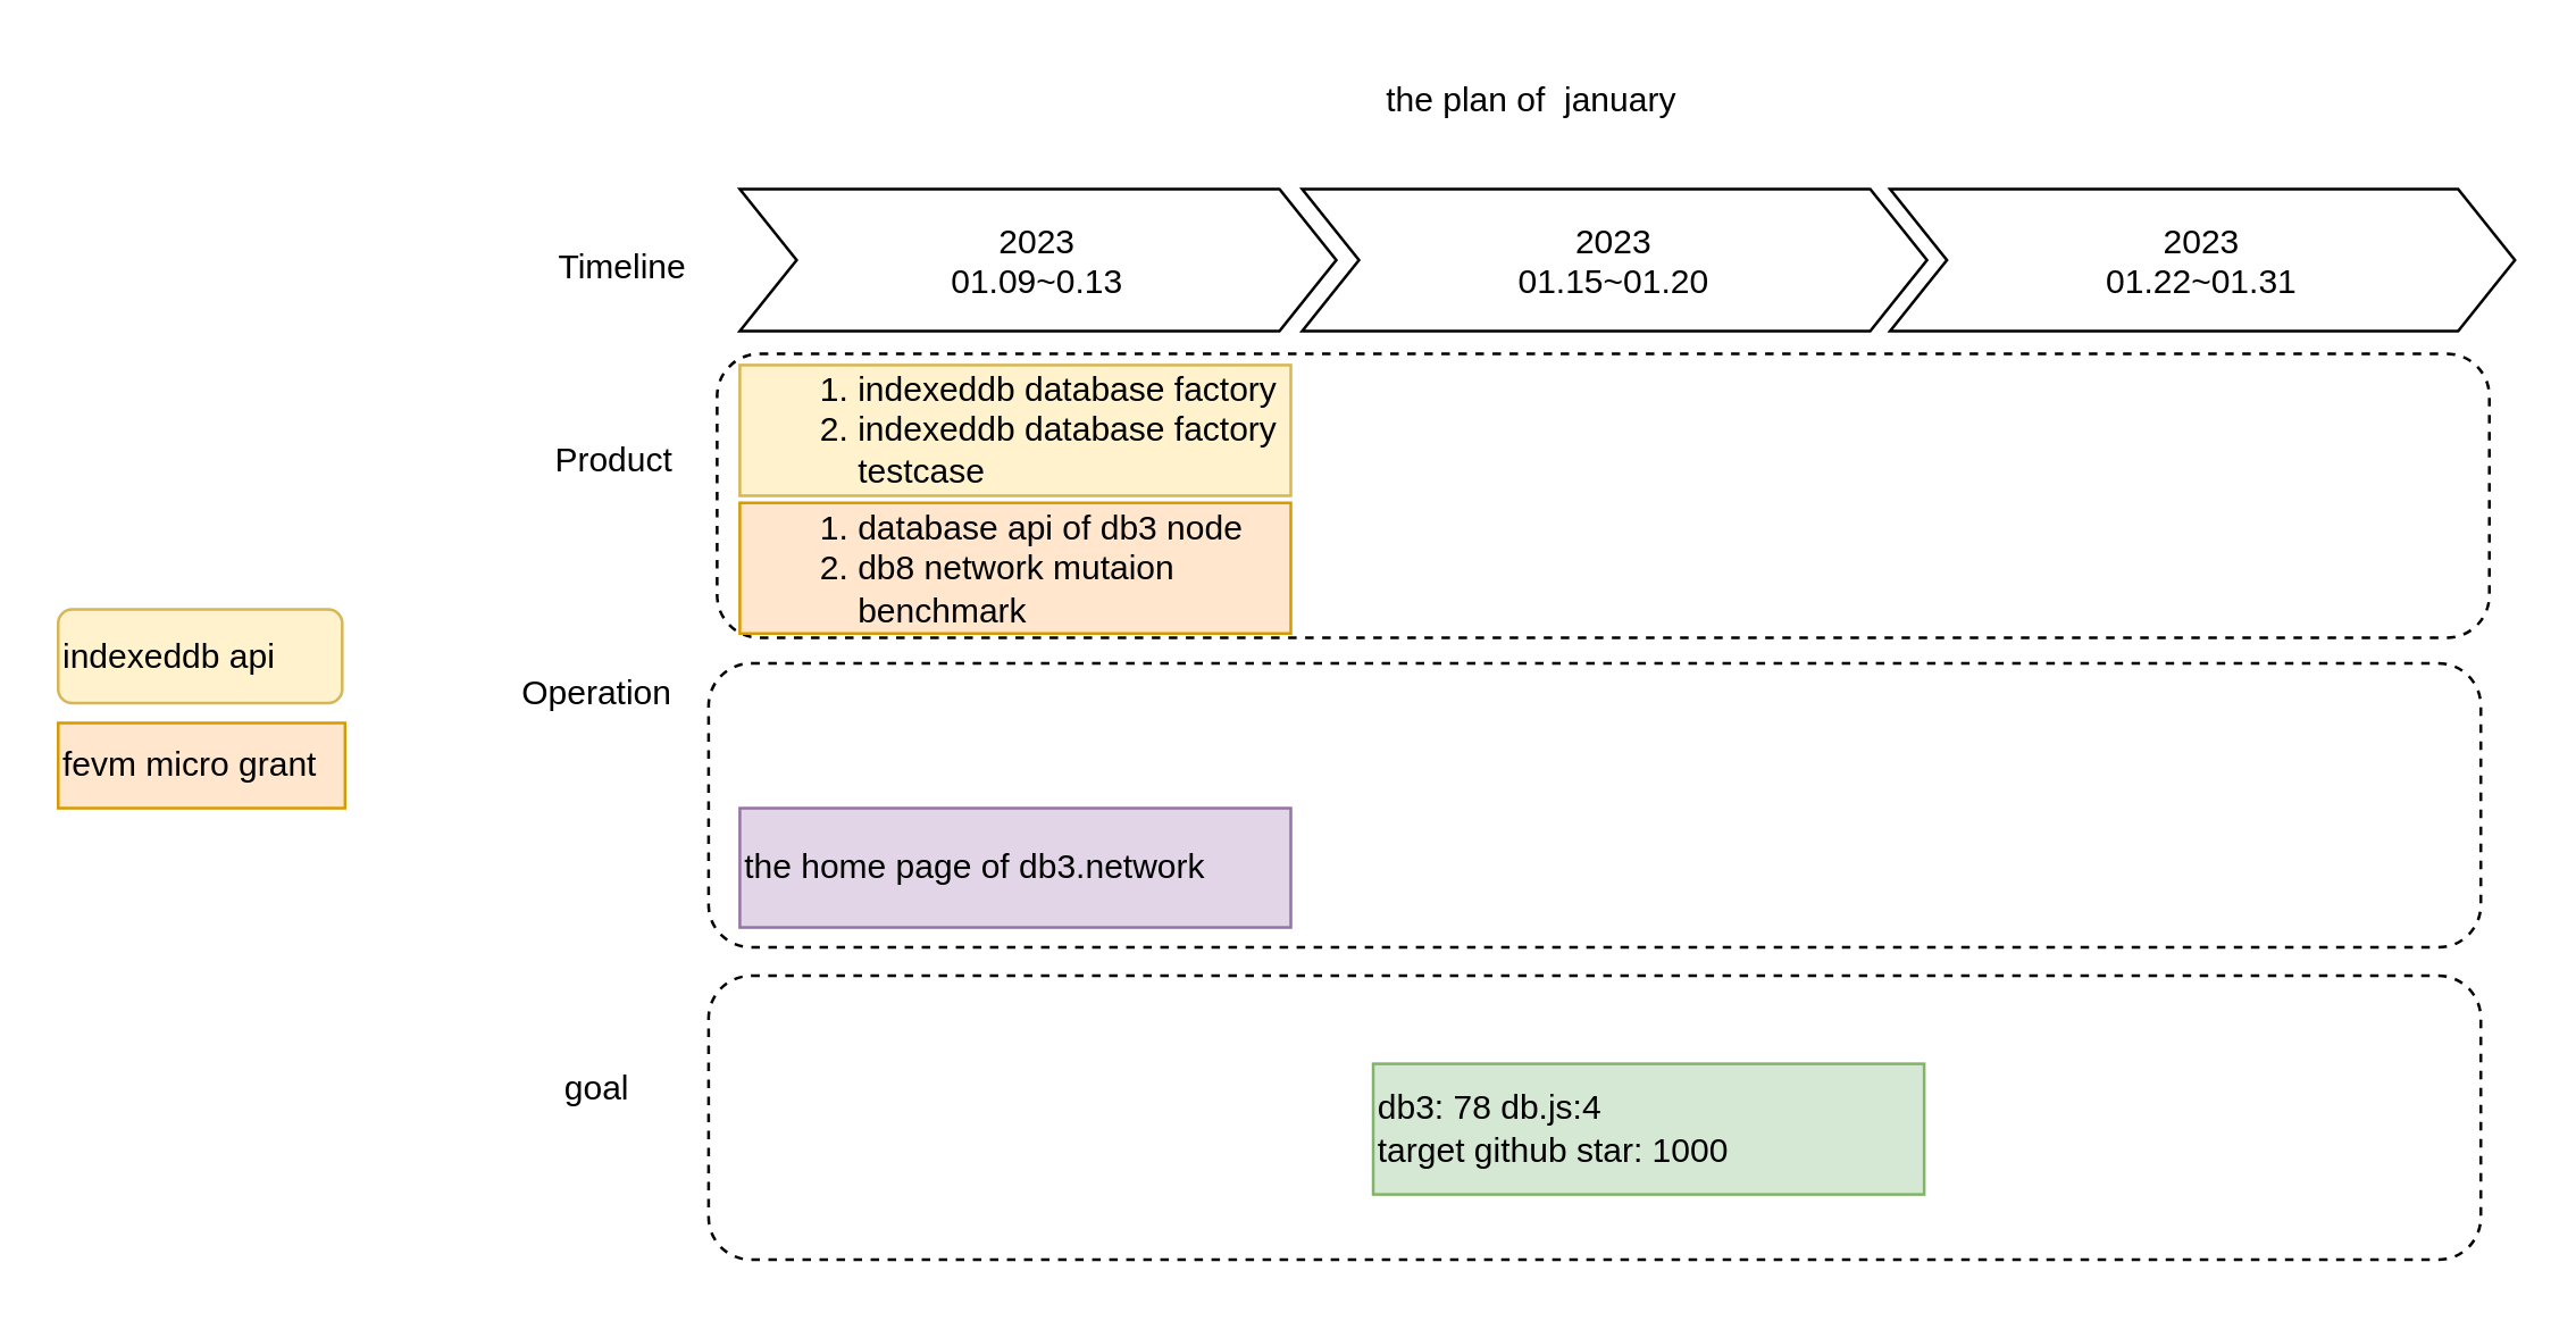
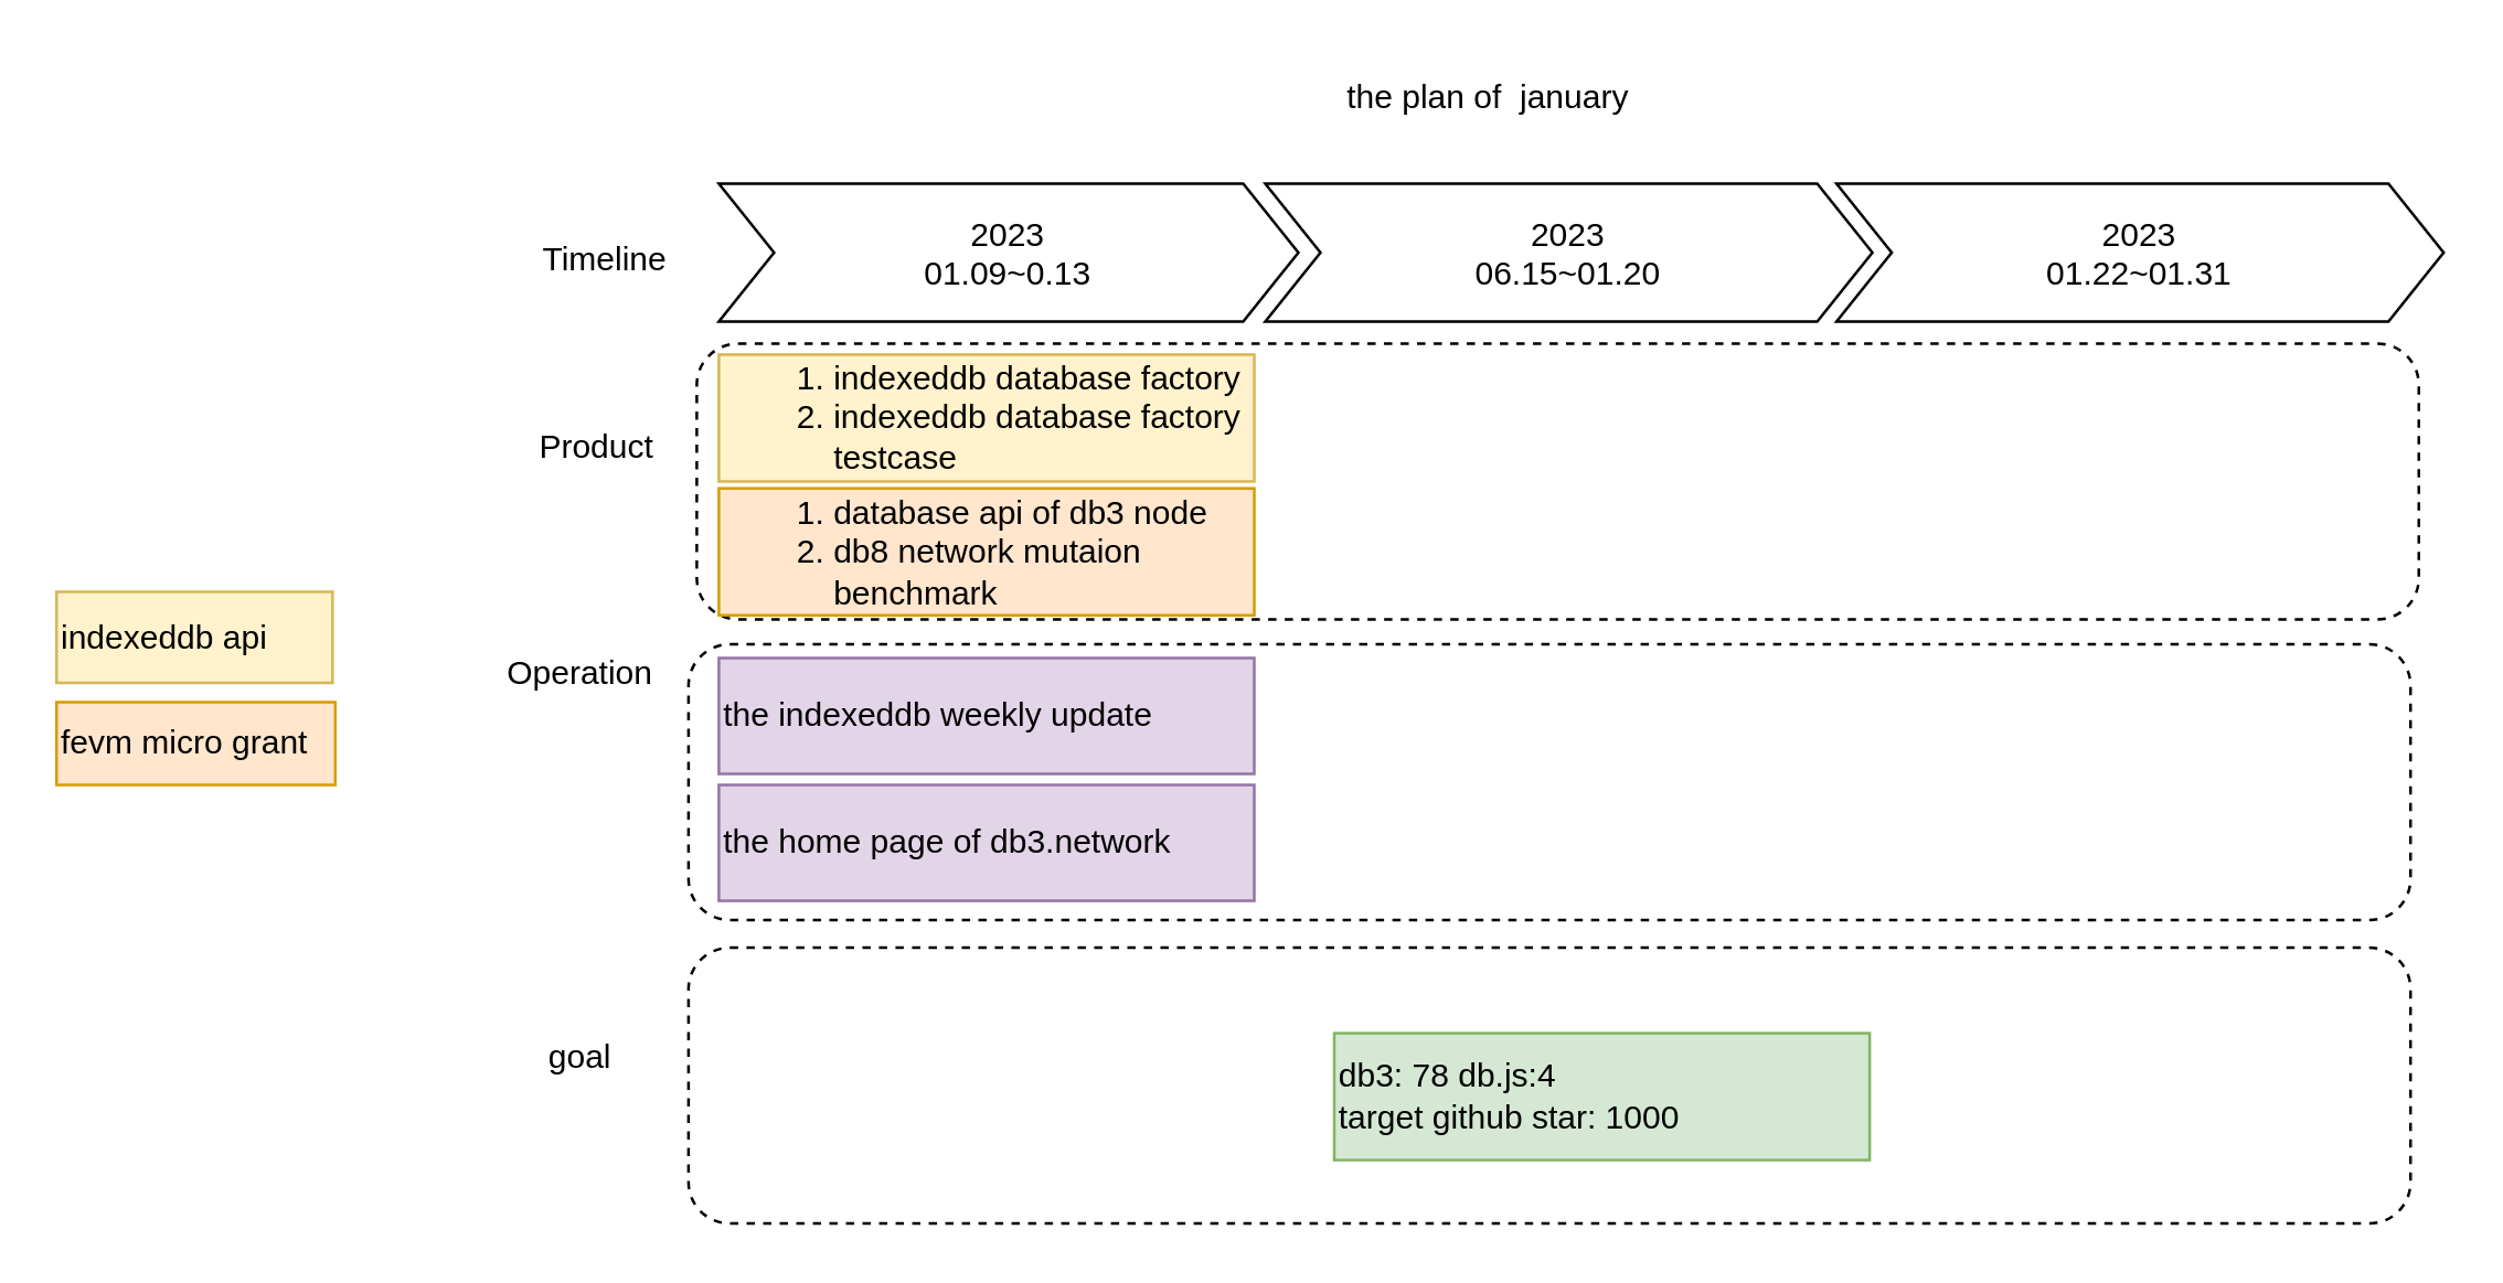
  <mxCell id="0" />
  <mxCell id="1" parent="0" />
  <mxCell id="2" value="" style="rounded=1;whiteSpace=wrap;html=1;dashed=1;" parent="1" vertex="1"><mxGeometry x="249" y="233" width="624" height="100" as="geometry" /></mxCell>
  <mxCell id="3" value="" style="rounded=1;whiteSpace=wrap;html=1;dashed=1;" parent="1" vertex="1"><mxGeometry x="252" y="124" width="624" height="100" as="geometry" /></mxCell>
  <mxCell id="4" value="2023&#10;01.09~0.13" style="shape=step;perimeter=stepPerimeter;fixedSize=1;points=[];fontColor=#000000;" parent="1" vertex="1"><mxGeometry x="260" y="66" width="210" height="50" as="geometry" /></mxCell>
- <mxCell id="5" value="2023&#10;01.15~01.20" style="shape=step;perimeter=stepPerimeter;fixedSize=1;points=[];fontColor=#000000;" parent="1" vertex="1"><mxGeometry x="458" y="66" width="220" height="50" as="geometry" /></mxCell>
+ <mxCell id="5" value="2023&#10;06.15~01.20" style="shape=step;perimeter=stepPerimeter;fixedSize=1;points=[];fontColor=#000000;" parent="1" vertex="1"><mxGeometry x="458" y="66" width="220" height="50" as="geometry" /></mxCell>
  <mxCell id="6" value="Timeline" style="text;html=1;strokeColor=none;fillColor=none;align=center;verticalAlign=middle;whiteSpace=wrap;rounded=0;dashed=1;" parent="1" vertex="1"><mxGeometry x="189" y="79" width="60" height="30" as="geometry" /></mxCell>
  <mxCell id="7" value="2023&#10;01.22~01.31" style="shape=step;perimeter=stepPerimeter;fixedSize=1;points=[];fontColor=#000000;" parent="1" vertex="1"><mxGeometry x="665" y="66" width="220" height="50" as="geometry" /></mxCell>
  <mxCell id="8" value="&lt;ol style=&quot;border-color: var(--border-color);&quot;&gt;&lt;li style=&quot;border-color: var(--border-color);&quot;&gt;indexeddb database factory&lt;/li&gt;&lt;li style=&quot;border-color: var(--border-color);&quot;&gt;indexeddb database factory testcase&lt;/li&gt;&lt;/ol&gt;" style="rounded=0;whiteSpace=wrap;html=1;align=left;fillColor=#fff2cc;strokeColor=#d6b656;" parent="1" vertex="1"><mxGeometry x="260" y="128" width="194" height="46" as="geometry" /></mxCell>
  <mxCell id="9" value="the plan of&amp;nbsp; january" style="text;html=1;strokeColor=none;fillColor=none;align=center;verticalAlign=middle;whiteSpace=wrap;rounded=0;" parent="1" vertex="1"><mxGeometry x="353" y="20" width="372" height="30" as="geometry" /></mxCell>
  <mxCell id="10" value="Product" style="text;html=1;strokeColor=none;fillColor=none;align=center;verticalAlign=middle;whiteSpace=wrap;rounded=0;dashed=1;" parent="1" vertex="1"><mxGeometry x="186" y="146.5" width="60" height="30" as="geometry" /></mxCell>
  <mxCell id="11" value="Operation" style="text;html=1;strokeColor=none;fillColor=none;align=center;verticalAlign=middle;whiteSpace=wrap;rounded=0;dashed=1;" parent="1" vertex="1"><mxGeometry x="180" y="229" width="60" height="30" as="geometry" /></mxCell>
- <mxCell id="12" value="indexeddb&amp;nbsp;api" style="whiteSpace=wrap;html=1;align=left;fillColor=#fff2cc;strokeColor=#d6b656;rounded=1;" parent="1" vertex="1"><mxGeometry x="20" y="214" width="100" height="33" as="geometry" /></mxCell>
+ <mxCell id="12" value="indexeddb&amp;nbsp;api" style="rounded=0;whiteSpace=wrap;html=1;align=left;fillColor=#fff2cc;strokeColor=#d6b656;" parent="1" vertex="1"><mxGeometry x="20" y="214" width="100" height="33" as="geometry" /></mxCell>
  <mxCell id="13" value="&lt;ol&gt;&lt;li&gt;database api of db3 node&lt;/li&gt;&lt;li&gt;db8 network mutaion benchmark&lt;/li&gt;&lt;/ol&gt;" style="rounded=0;whiteSpace=wrap;html=1;align=left;fillColor=#ffe6cc;strokeColor=#d79b00;" parent="1" vertex="1"><mxGeometry x="260" y="176.5" width="194" height="46" as="geometry" /></mxCell>
  <mxCell id="14" value="fevm micro grant" style="rounded=0;whiteSpace=wrap;html=1;align=left;fillColor=#ffe6cc;strokeColor=#d79b00;" parent="1" vertex="1"><mxGeometry x="20" y="254" width="101" height="30" as="geometry" /></mxCell>
+ <mxCell id="15" value="the indexeddb weekly update" style="rounded=0;whiteSpace=wrap;html=1;align=left;fillColor=#e1d5e7;strokeColor=#9673a6;" parent="1" vertex="1"><mxGeometry x="260" y="238" width="194" height="42" as="geometry" /></mxCell>
  <mxCell id="16" value="goal" style="text;html=1;strokeColor=none;fillColor=none;align=center;verticalAlign=middle;whiteSpace=wrap;rounded=0;dashed=1;" parent="1" vertex="1"><mxGeometry x="180" y="368" width="60" height="30" as="geometry" /></mxCell>
  <mxCell id="17" value="" style="rounded=1;whiteSpace=wrap;html=1;dashed=1;" parent="1" vertex="1"><mxGeometry x="249" y="343" width="624" height="100" as="geometry" /></mxCell>
  <mxCell id="18" value="db3: 78 db.js:4&lt;br&gt;target github star: 1000" style="rounded=0;whiteSpace=wrap;html=1;align=left;fillColor=#d5e8d4;strokeColor=#82b366;" parent="1" vertex="1"><mxGeometry x="483" y="374" width="194" height="46" as="geometry" /></mxCell>
  <mxCell id="19" value="the home page of db3.network" style="rounded=0;whiteSpace=wrap;html=1;align=left;fillColor=#e1d5e7;strokeColor=#9673a6;" vertex="1" parent="1"><mxGeometry x="260" y="284" width="194" height="42" as="geometry" /></mxCell>
